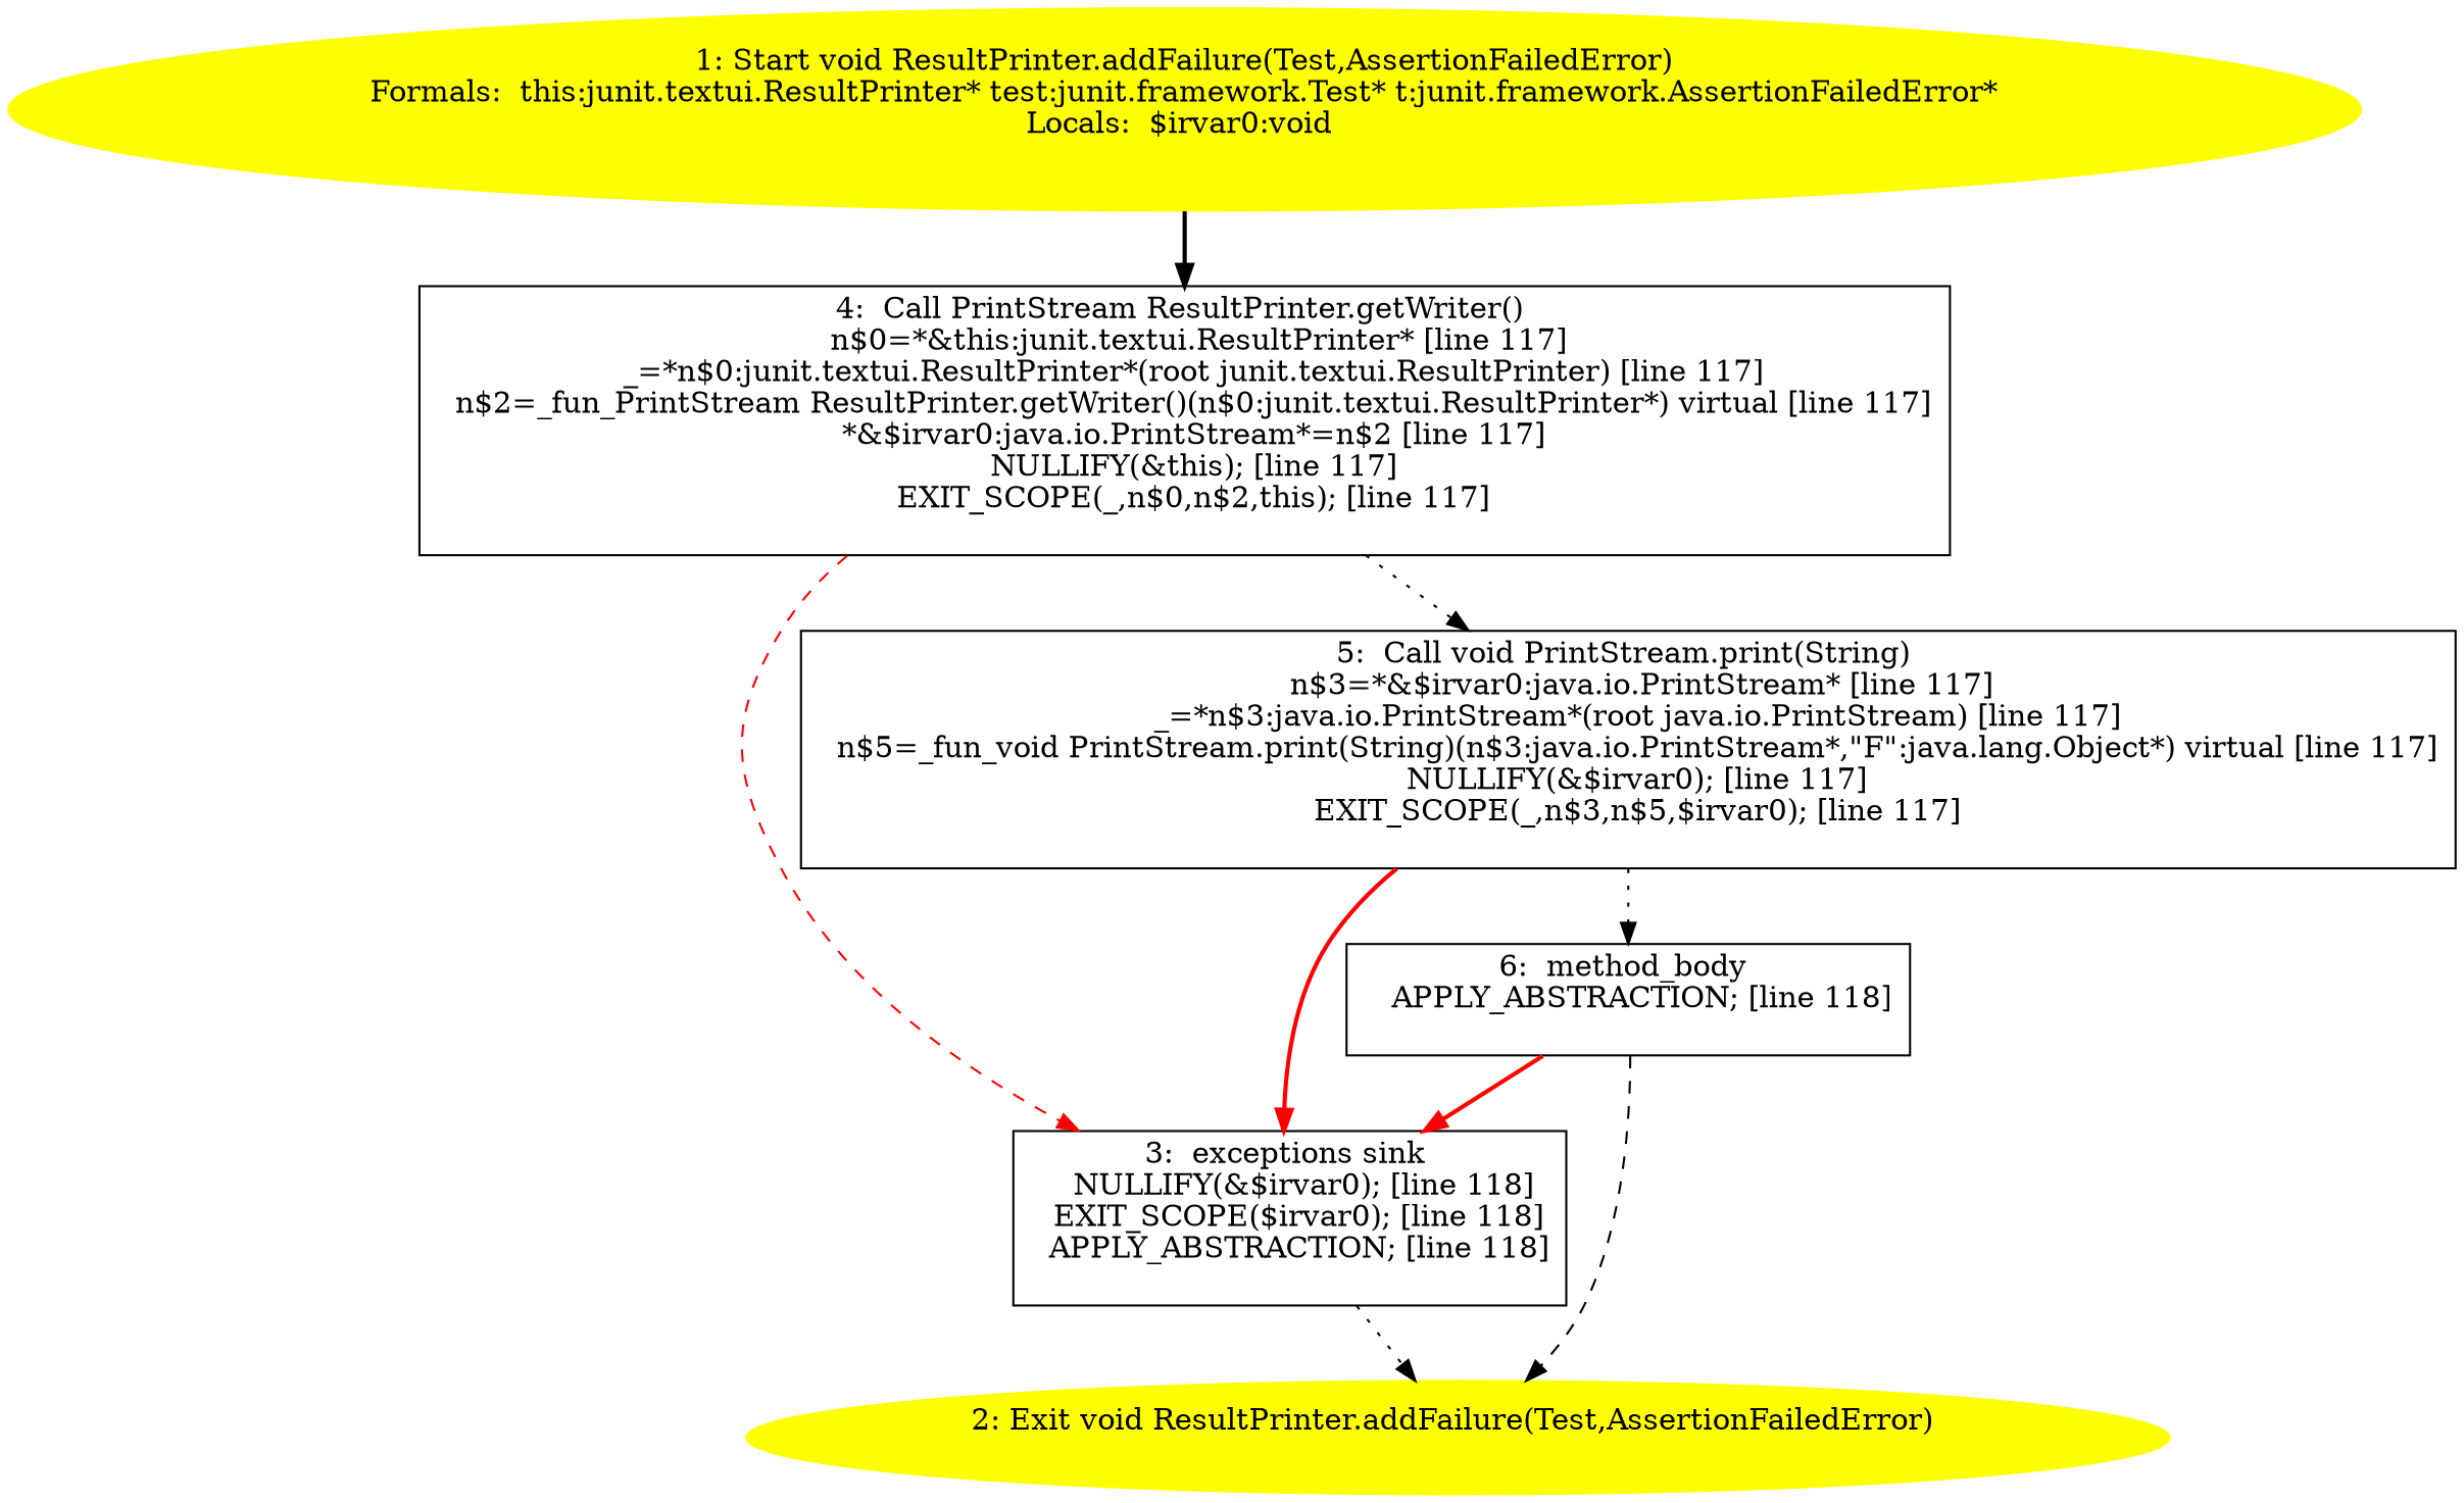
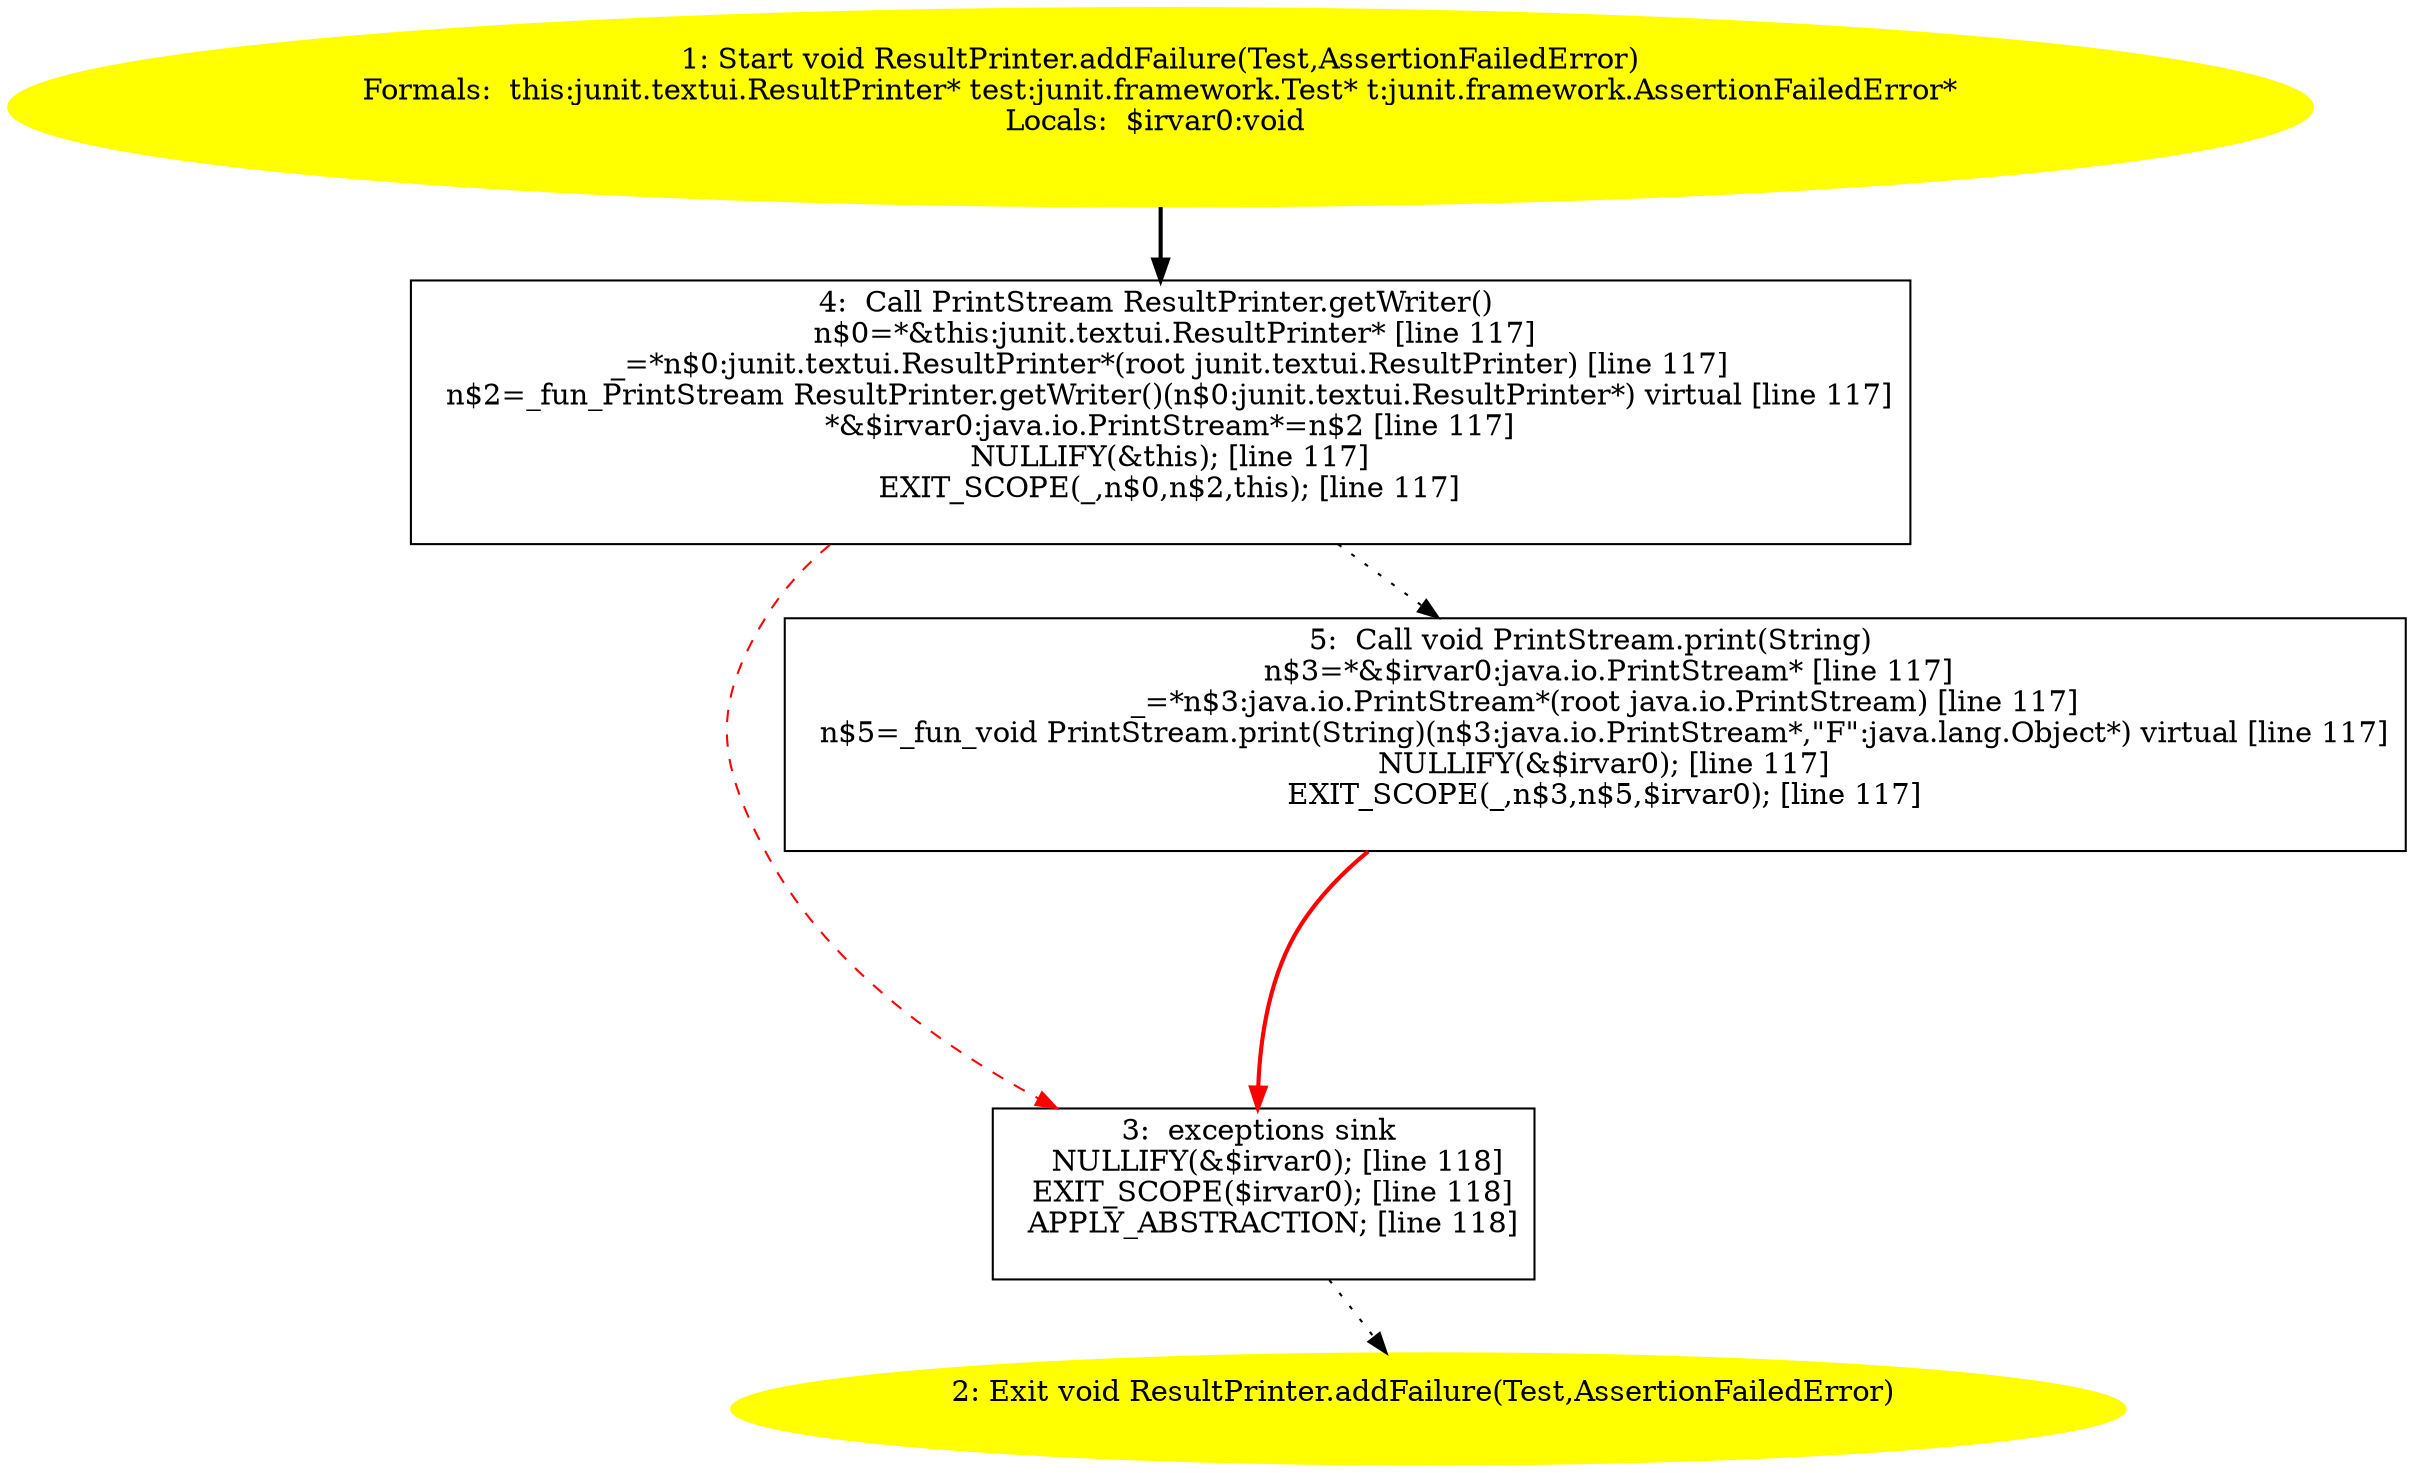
  digraph {
    node [shape=box]
    edge [style=bold]
    n1 [color=yellow label="1: Start void ResultPrinter.addFailure(Test,AssertionFailedError)\nFormals:  this:junit.textui.ResultPrinter* test:junit.framework.Test* t:junit.framework.AssertionFailedError*\nLocals:  $irvar0:void \n  " style=filled shape=""]
    n2 [label="4:  Call PrintStream ResultPrinter.getWriter() \n   n$0=*&this:junit.textui.ResultPrinter* [line 117]\n  _=*n$0:junit.textui.ResultPrinter*(root junit.textui.ResultPrinter) [line 117]\n  n$2=_fun_PrintStream ResultPrinter.getWriter()(n$0:junit.textui.ResultPrinter*) virtual [line 117]\n  *&$irvar0:java.io.PrintStream*=n$2 [line 117]\n  NULLIFY(&this); [line 117]\n  EXIT_SCOPE(_,n$0,n$2,this); [line 117]\n "]
    n3 [label="3:  exceptions sink \n   NULLIFY(&$irvar0); [line 118]\n  EXIT_SCOPE($irvar0); [line 118]\n  APPLY_ABSTRACTION; [line 118]\n "]
    n4 [label="5:  Call void PrintStream.print(String) \n   n$3=*&$irvar0:java.io.PrintStream* [line 117]\n  _=*n$3:java.io.PrintStream*(root java.io.PrintStream) [line 117]\n  n$5=_fun_void PrintStream.print(String)(n$3:java.io.PrintStream*,\"F\":java.lang.Object*) virtual [line 117]\n  NULLIFY(&$irvar0); [line 117]\n  EXIT_SCOPE(_,n$3,n$5,$irvar0); [line 117]\n "]
    n5 [color=yellow label="2: Exit void ResultPrinter.addFailure(Test,AssertionFailedError) \n  " style=filled shape=""]
-   n6 [label="6:  method_body \n   APPLY_ABSTRACTION; [line 118]\n "]
    n1 -> n2
    n2 -> n3 [color=red style=dashed]
    n2 -> n4 [style=dotted]
    n3 -> n5 [style=dotted]
    n4 -> n3 [color=red]
-   n4 -> n6 [style=dotted]
-   n6 -> n3 [color=red]
-   n6 -> n5 [style=dashed]
  }
